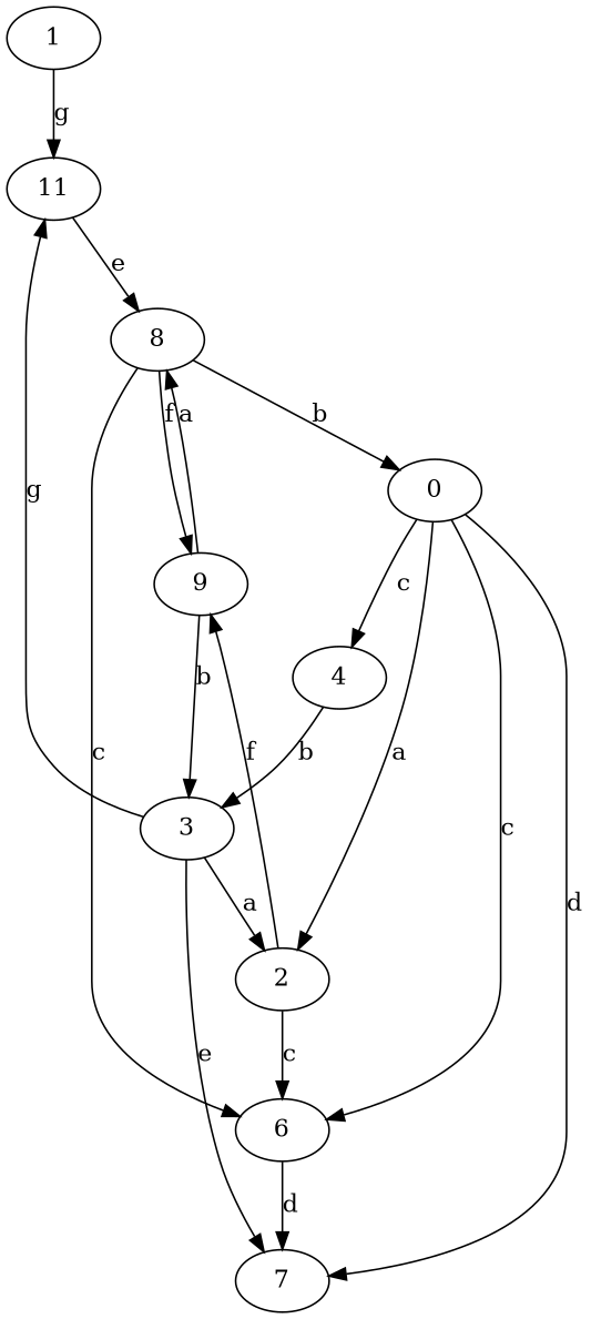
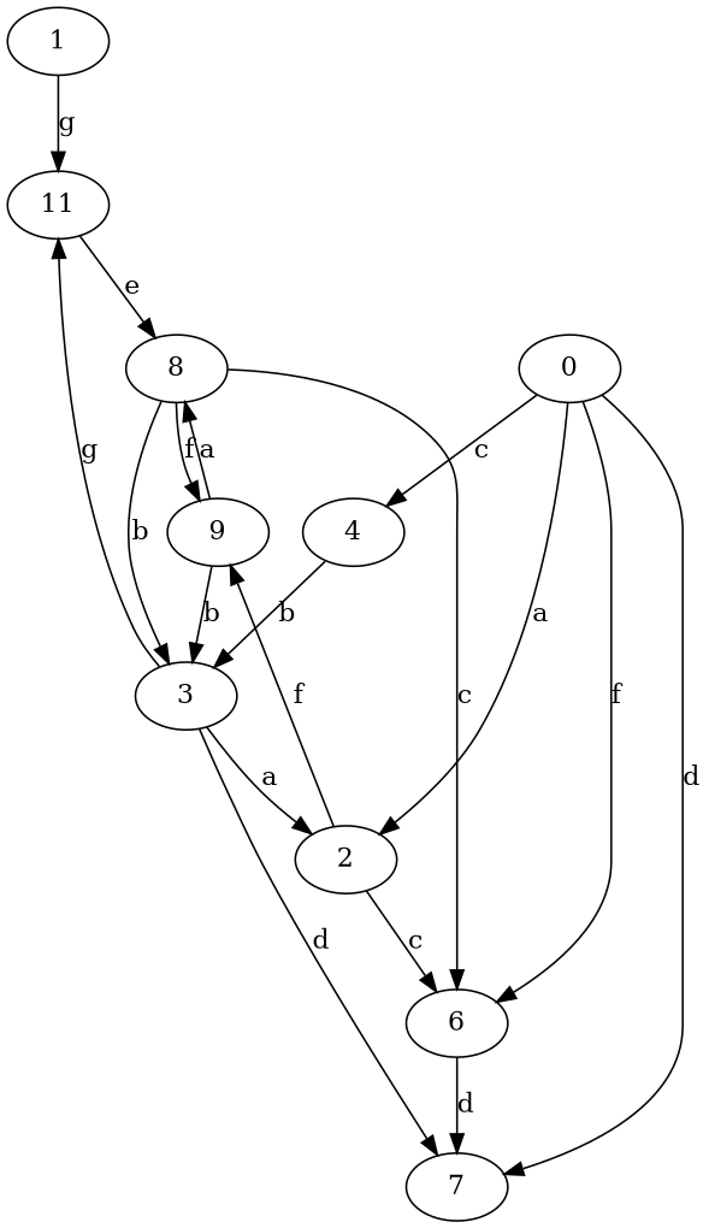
  strict digraph {
    1
    11
    2
    9
    6
    3
    8
    7
    4
    0
    1 -> 11 [label=g]
    11 -> 8 [label=e]
    2 -> 9 [label=f]
    2 -> 6 [label=c]
    9 -> 3 [label=b]
    9 -> 8 [label=a]
    6 -> 7 [label=d]
    3 -> 11 [label=g]
    3 -> 2 [label=a]
-   3 -> 7 [label=e]
+   3 -> 7 [label=d]
    8 -> 9 [label=f]
    8 -> 6 [label=c]
-   8 -> 0 [label=b]
+   8 -> 3 [label=b]
    4 -> 3 [label=b]
    0 -> 2 [label=a]
-   0 -> 6 [label=c]
+   0 -> 6 [label=f]
    0 -> 7 [label=d]
    0 -> 4 [label=c]
  }
